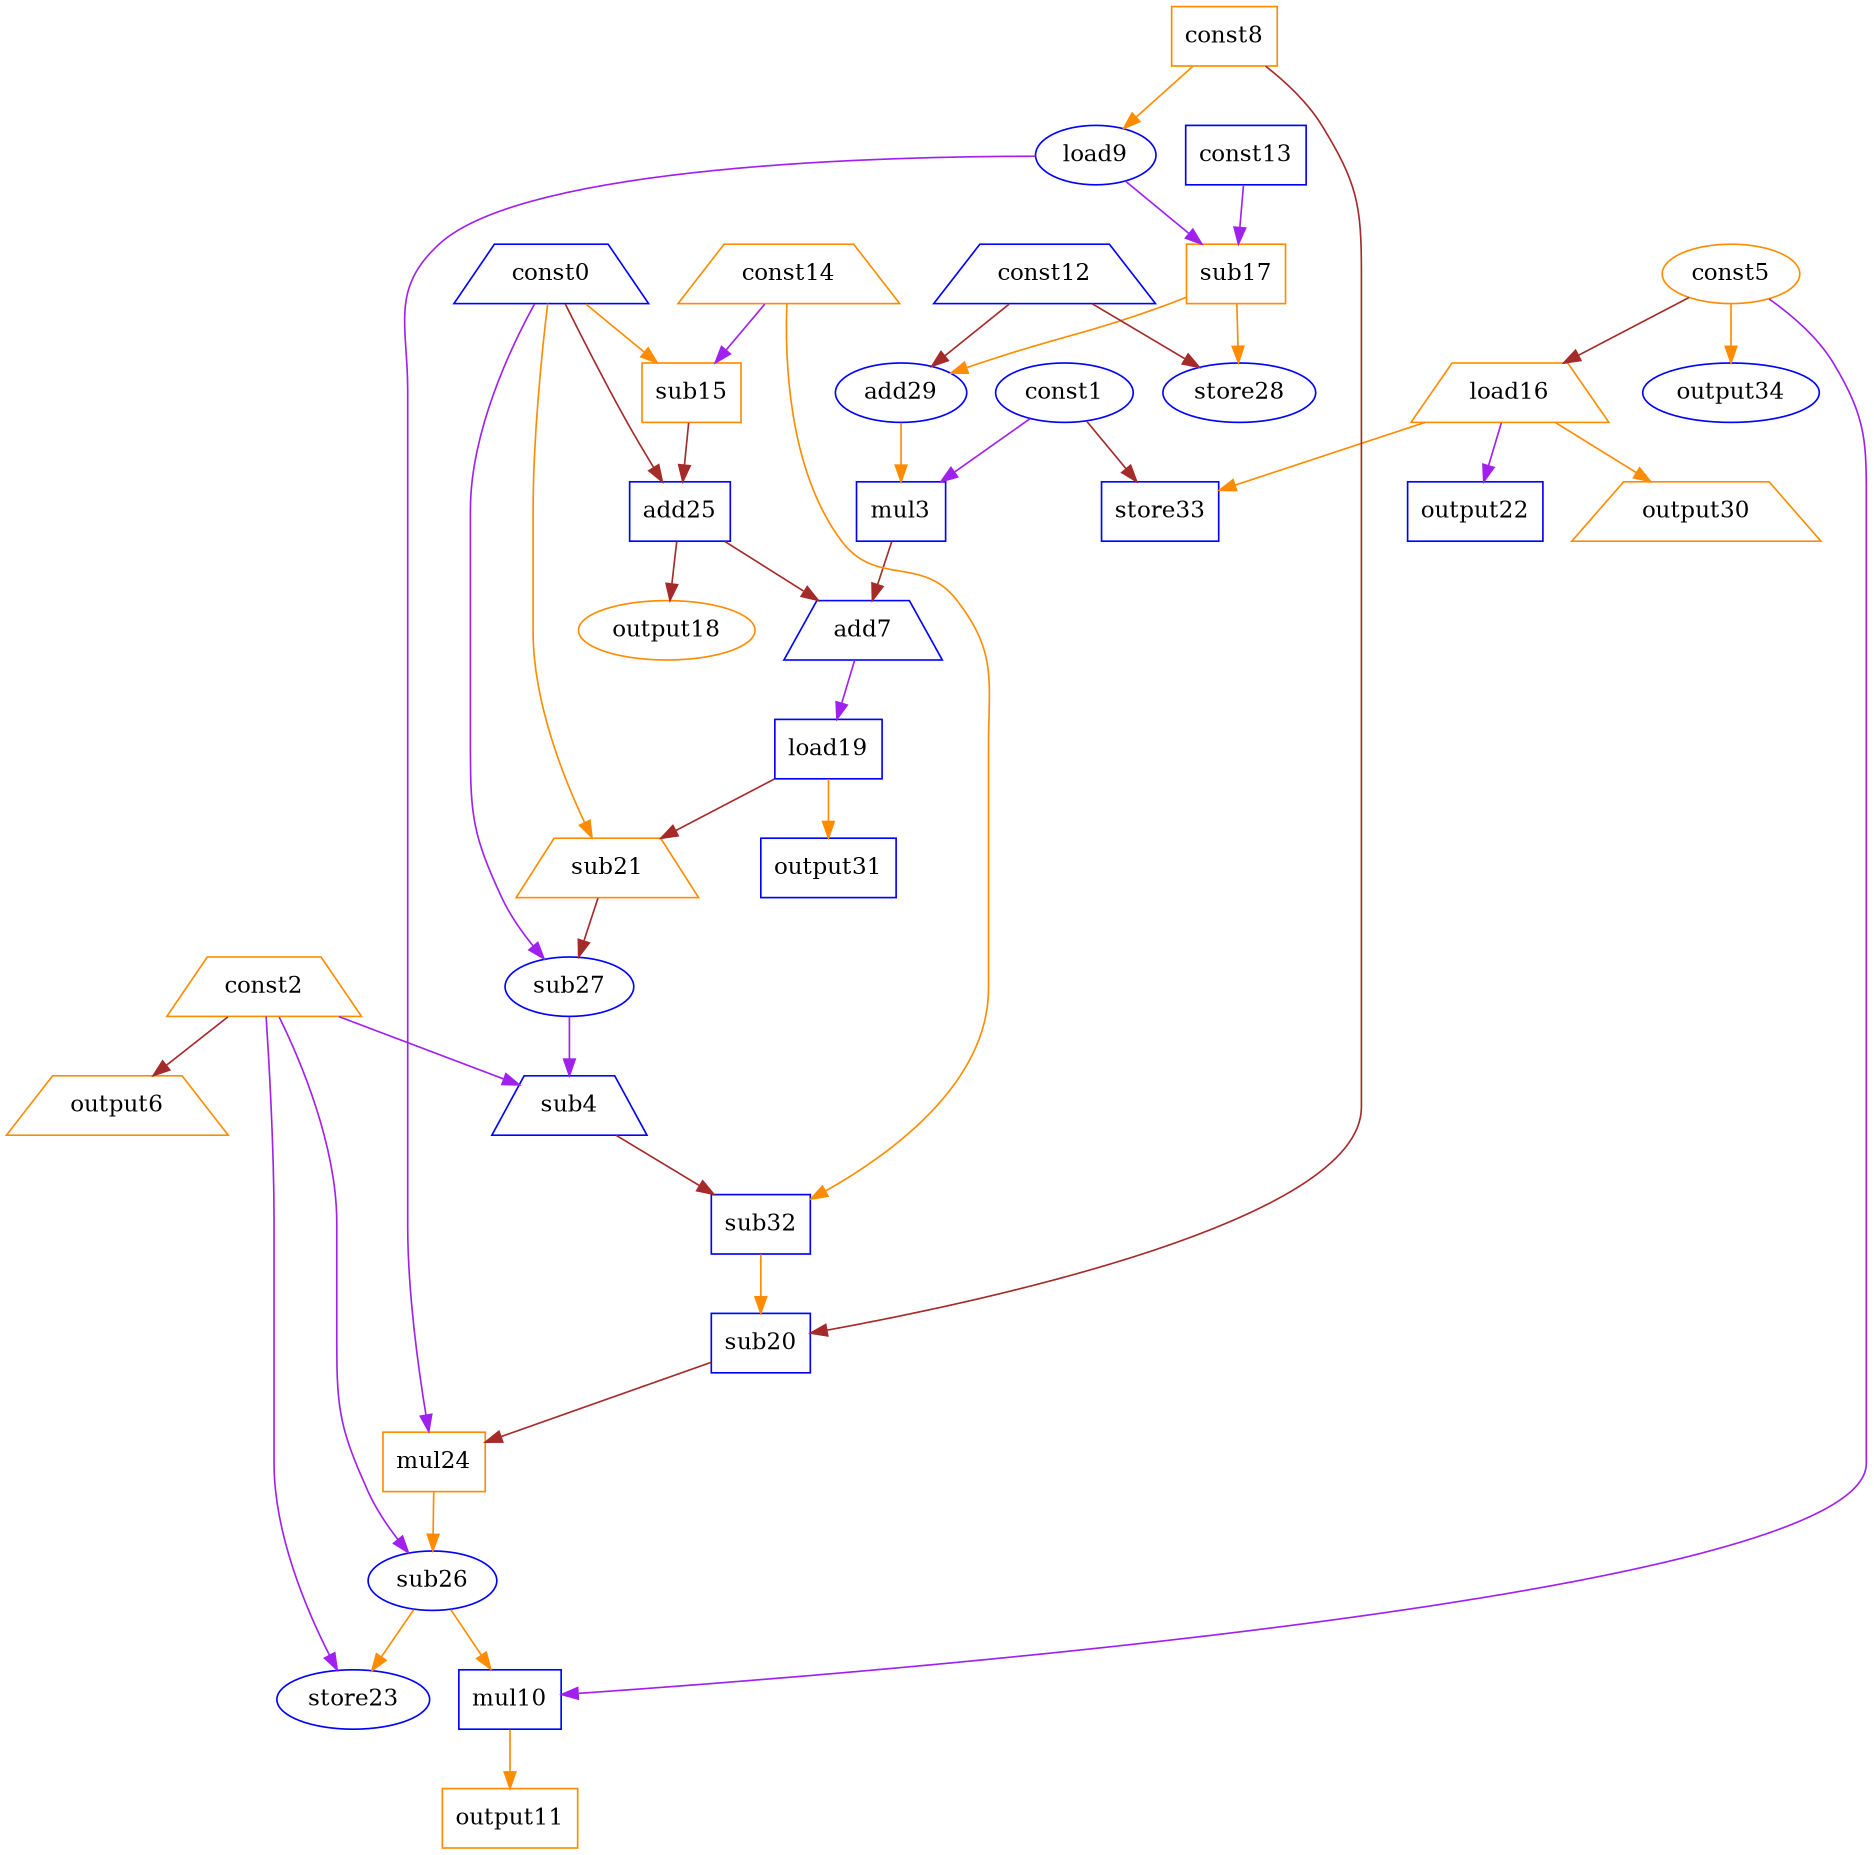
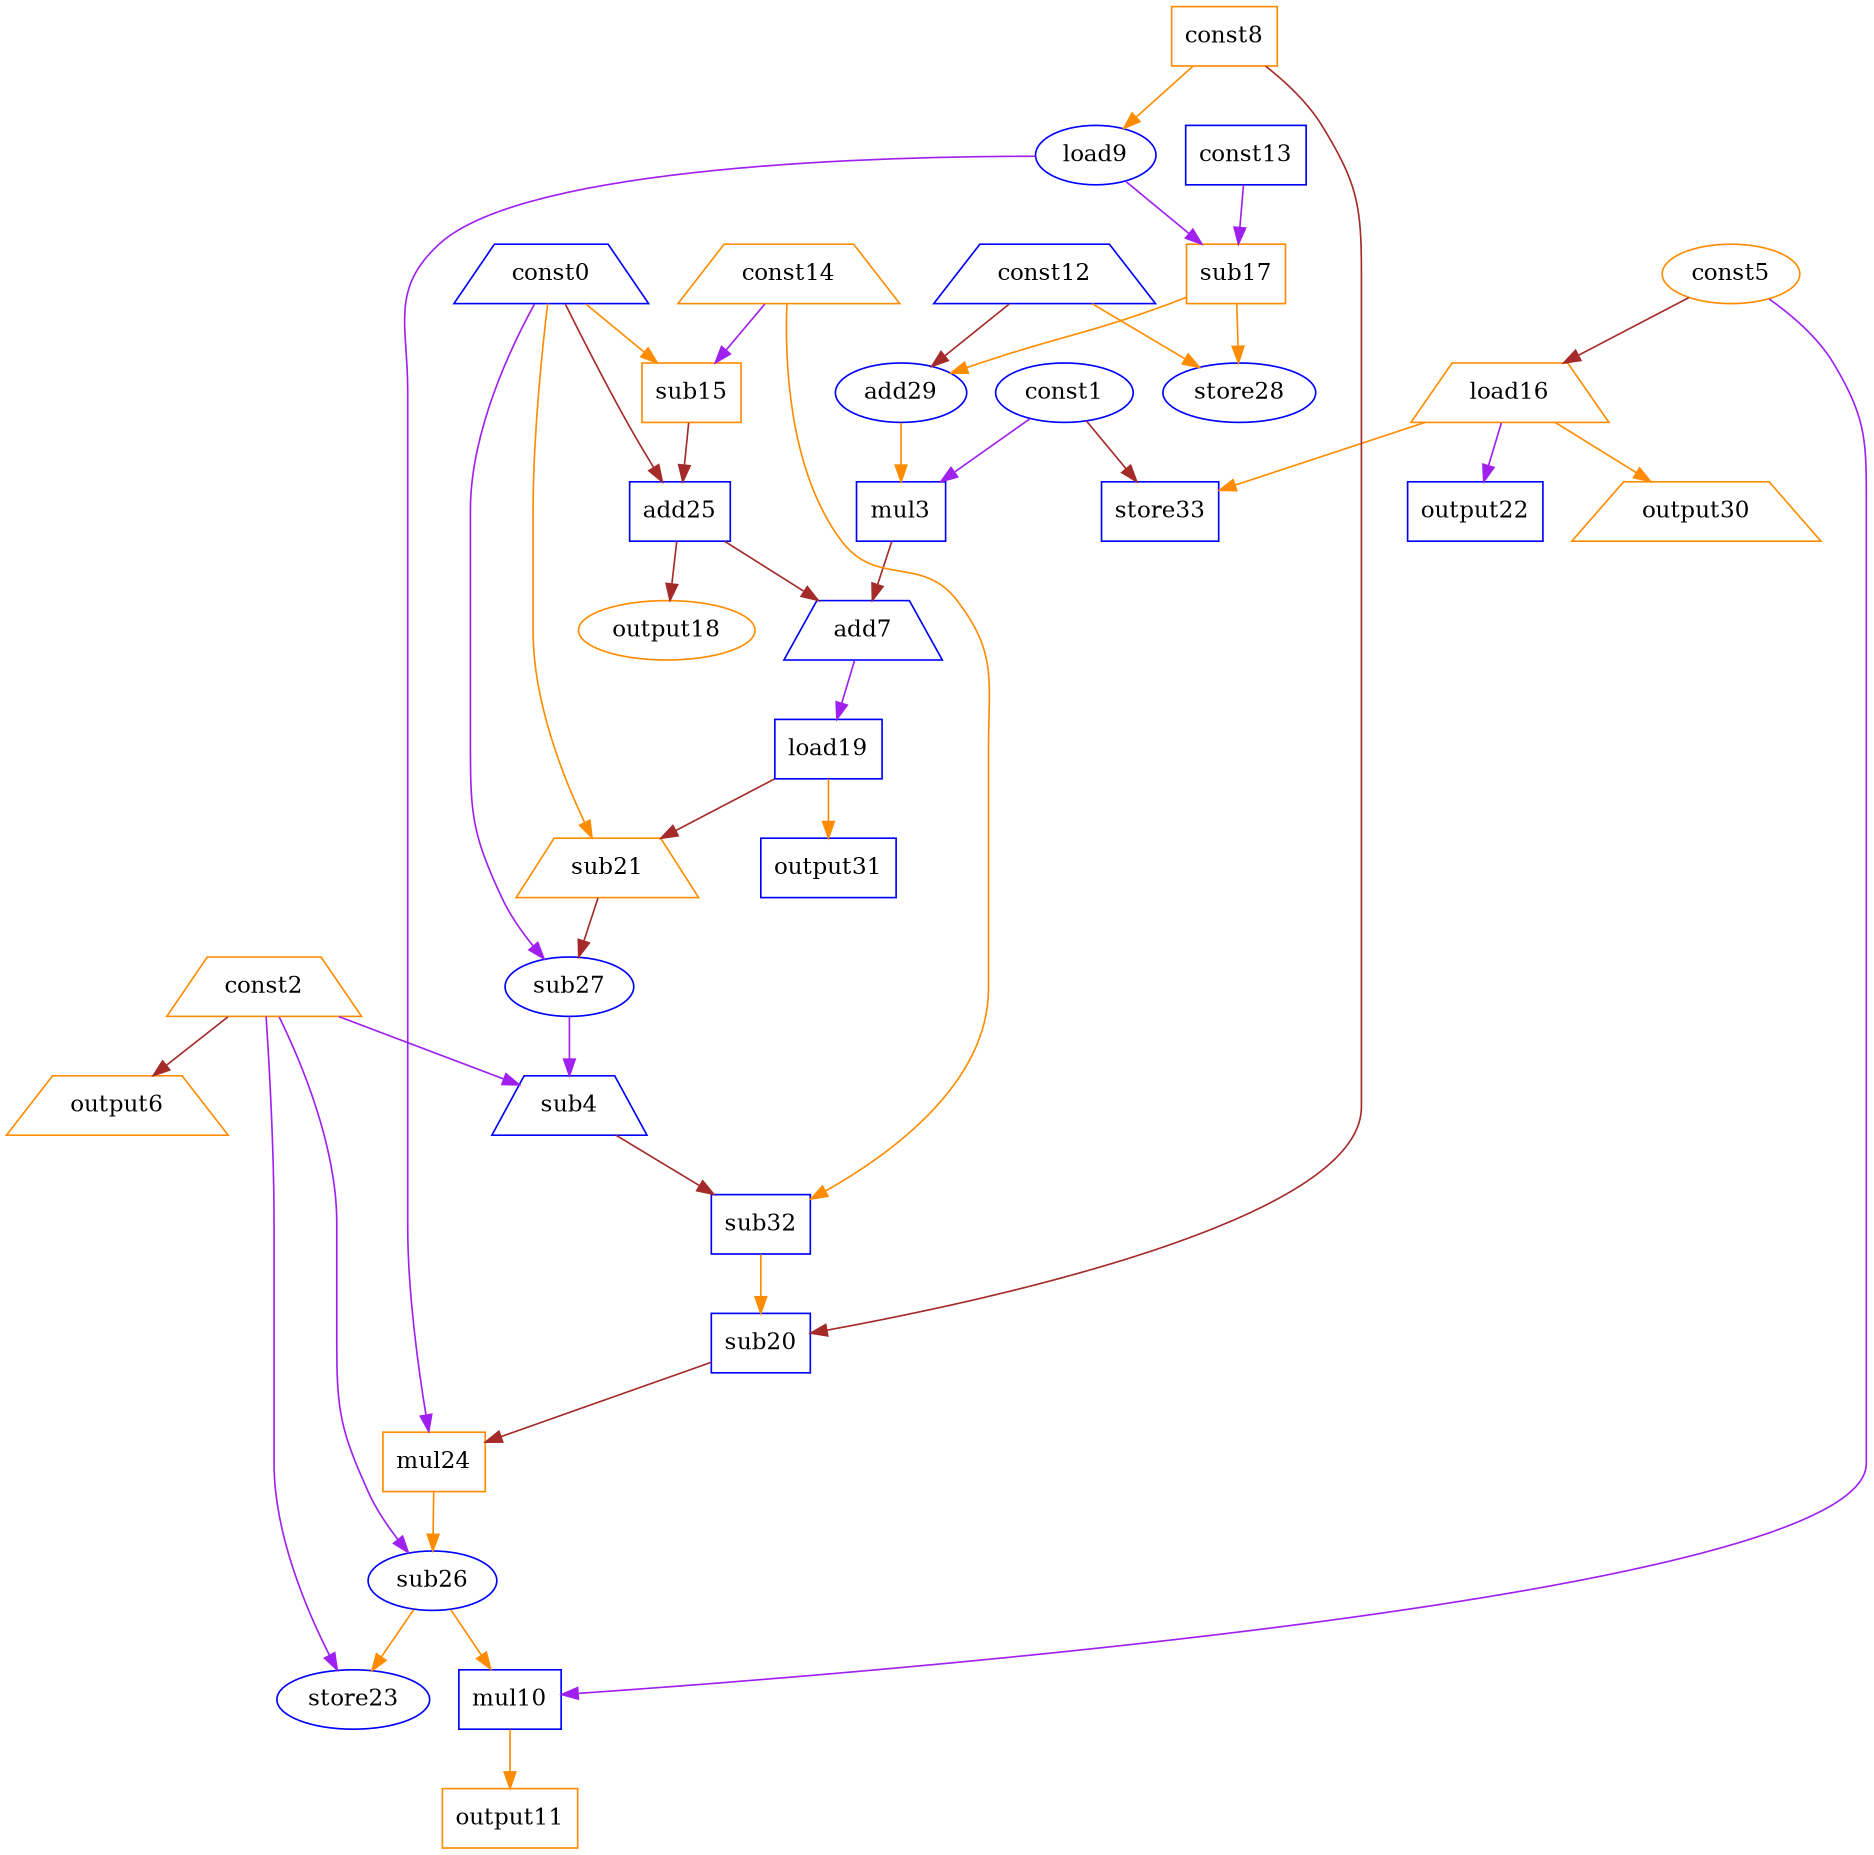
  digraph {
    node [color=blue opcode=const shape=box]
    edge [color=darkorange operand=0]
    const0 [shape=trapezium]
    sub15 [color=darkorange opcode=sub]
    sub21 [color=darkorange opcode=sub shape=trapezium]
    add25 [opcode=add]
    sub27 [opcode=sub shape=ellipse]
    add7 [opcode=add shape=trapezium]
    output18 [color=darkorange opcode=output shape=ellipse]
    sub4 [opcode=sub shape=trapezium]
    const1 [shape=ellipse]
    mul3 [opcode=mul]
    store33 [opcode=store]
    const2 [color=darkorange shape=trapezium]
    output6 [color=darkorange opcode=output shape=trapezium]
    store23 [opcode=store shape=ellipse]
    sub26 [opcode=sub shape=ellipse]
    sub32 [opcode=sub]
    mul10 [opcode=mul]
    load19 [opcode=load]
    sub20 [opcode=sub]
    const5 [color=darkorange shape=ellipse]
    load16 [color=darkorange opcode=load shape=trapezium]
-   output34 [opcode=output shape=ellipse]
    output11 [color=darkorange opcode=output]
    output22 [opcode=output]
    output30 [color=darkorange opcode=output shape=trapezium]
    output31 [opcode=output]
    const8 [color=darkorange]
    load9 [opcode=load shape=ellipse]
    sub17 [color=darkorange opcode=sub]
    mul24 [color=darkorange opcode=mul]
    store28 [opcode=store shape=ellipse]
    add29 [opcode=add shape=ellipse]
    const12 [shape=trapezium]
    const13
    const14 [color=darkorange shape=trapezium]
    const0 -> sub15
    const0 -> sub21
    const0 -> add25 [color=brown]
    const0 -> sub27 [color=purple]
    sub15 -> add25 [color=brown operand=1]
    sub21 -> sub27 [color=brown operand=1]
    add25 -> add7 [color=brown]
    add25 -> output18 [color=brown]
    sub27 -> sub4 [color=purple operand=1]
    add7 -> load19 [color=purple]
    sub4 -> sub32 [color=brown]
    const1 -> mul3 [color=purple]
    const1 -> store33 [color=brown operand=1]
    mul3 -> add7 [color=brown operand=1]
    const2 -> sub4 [color=purple]
    const2 -> output6 [color=brown]
    const2 -> store23 [color=purple]
    const2 -> sub26 [color=purple operand=1]
    sub26 -> store23 [operand=1]
    sub26 -> mul10
    sub32 -> sub20
    mul10 -> output11
    load19 -> sub21 [color=brown operand=1]
    load19 -> output31
    sub20 -> mul24 [color=brown operand=1]
    const5 -> mul10 [color=purple operand=1]
    const5 -> load16 [color=brown]
-   const5 -> output34
    load16 -> store33
    load16 -> output22 [color=purple]
    load16 -> output30
    const8 -> sub20 [color=brown operand=1]
    const8 -> load9
    load9 -> sub17 [color=purple]
    load9 -> mul24 [color=purple]
    sub17 -> store28 [operand=1]
    sub17 -> add29
    mul24 -> sub26
    add29 -> mul3 [operand=1]
-   const12 -> store28 [color=brown]
+   const12 -> store28
    const12 -> add29 [color=brown operand=1]
    const13 -> sub17 [color=purple operand=1]
    const14 -> sub15 [color=purple operand=1]
    const14 -> sub32 [operand=1]
  }
